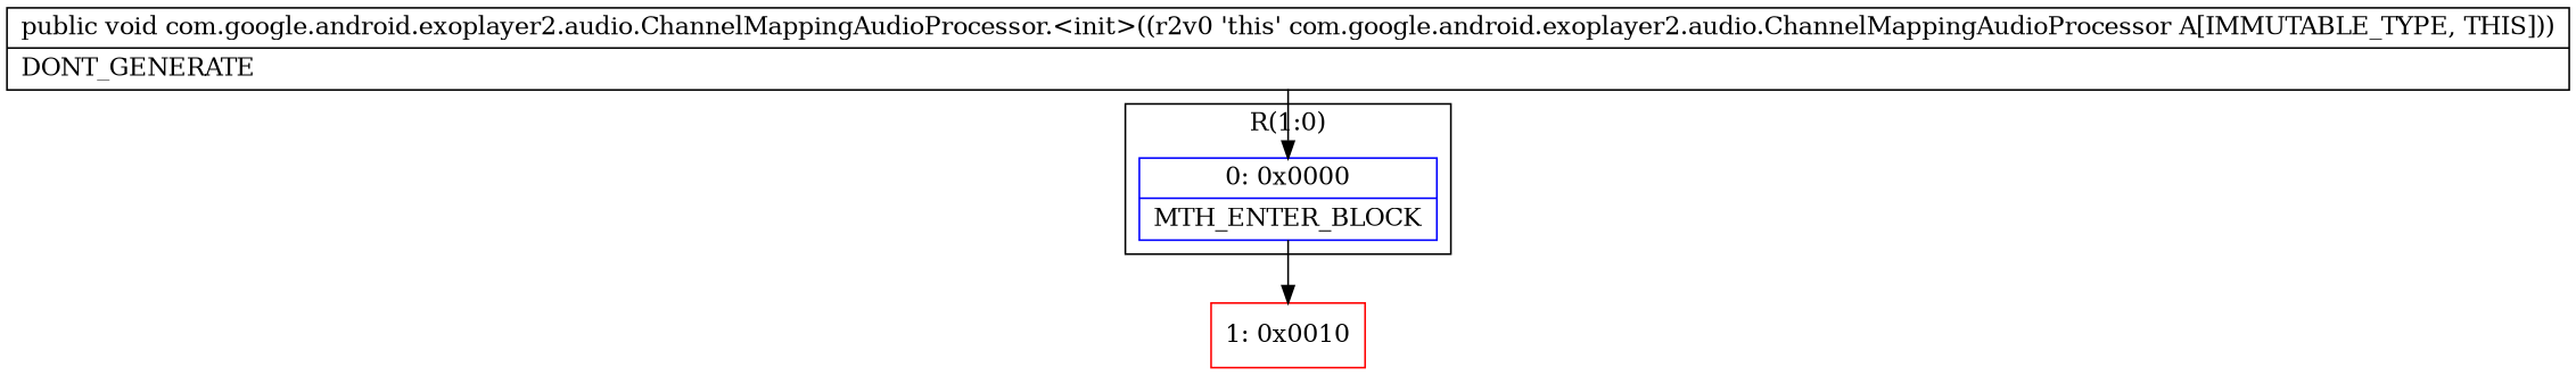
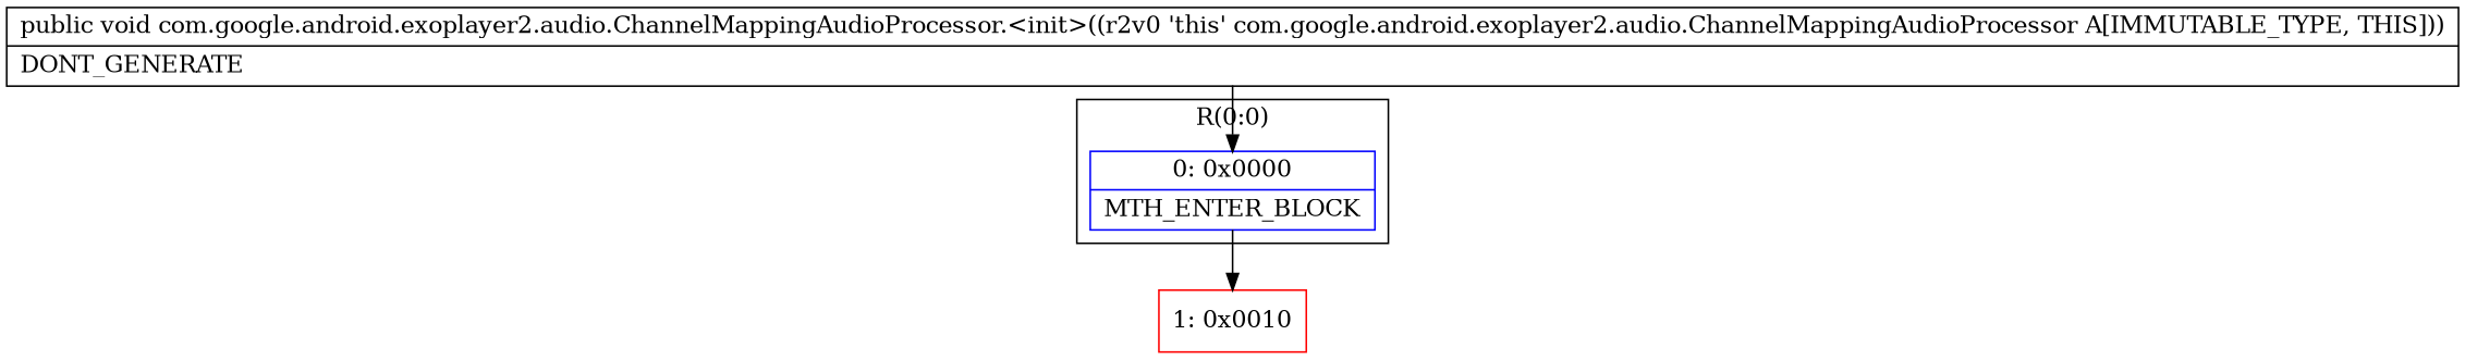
  digraph {
    node [shape=record]
    n1 [color=blue label="{0\:\ 0x0000|MTH_ENTER_BLOCK\l}"]
    n2 [color=red label="{1\:\ 0x0010}"]
    n3 [label="{public void com.google.android.exoplayer2.audio.ChannelMappingAudioProcessor.\<init\>((r2v0 'this' com.google.android.exoplayer2.audio.ChannelMappingAudioProcessor A[IMMUTABLE_TYPE, THIS]))  | DONT_GENERATE\l}"]
    subgraph cluster_1 {
-     label="R(1:0)"
+     label="R(0:0)"
      n1
    }
    n1 -> n2
    n3 -> n1
  }
